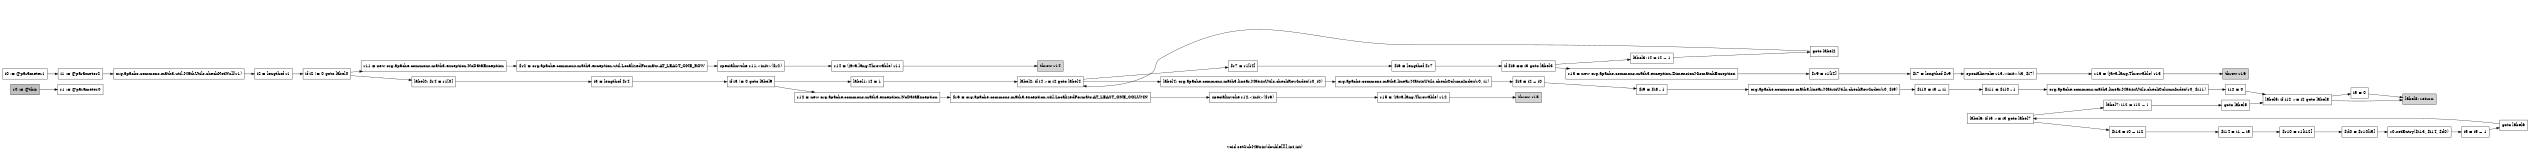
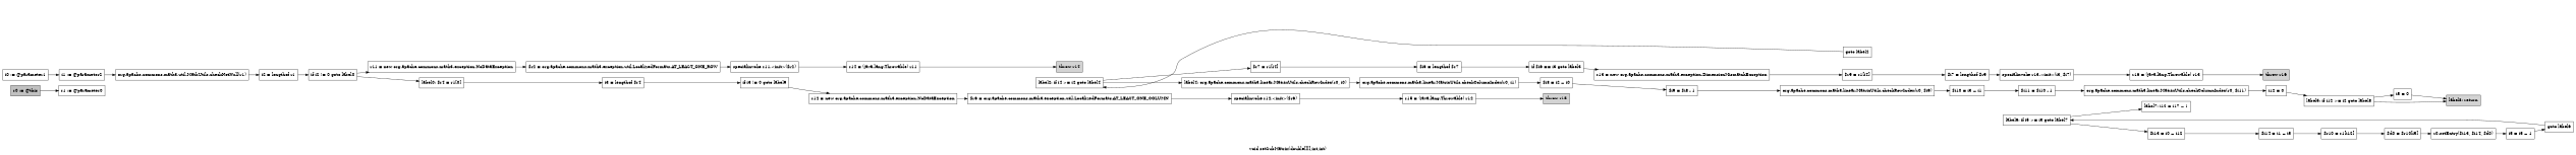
  digraph {
    label="void setSubMatrix(double[][],int,int)"
    rankdir=LR
    node [shape=box]
    n1 [fillcolor=gray label="r0 := @this" style=filled]
    n2 [label="r1 := @parameter0"]
    n3 [label="i0 := @parameter1"]
    n4 [label="i1 := @parameter2"]
    n5 [label="org.apache.commons.math3.util.MathUtils.checkNotNull(r1)"]
    n6 [label="i2 = lengthof r1"]
    n7 [label="if i2 != 0 goto label0"]
    n8 [label="r11 = new org.apache.commons.math3.exception.NoDataException"]
    n9 [label="label0: $r4 = r1[0]"]
    n10 [label="$r2 = org.apache.commons.math3.exception.util.LocalizedFormats.AT_LEAST_ONE_ROW"]
    n11 [label="i3 = lengthof $r4"]
    n12 [label="specialinvoke r11.<init>($r2)"]
    n13 [label="if i3 != 0 goto label9"]
    n14 [label="r14 = (java.lang.Throwable) r11"]
    n15 [fillcolor=lightgray label="throw r14" style=filled]
    n16 [label="r12 = new org.apache.commons.math3.exception.NoDataException"]
-   n17 [label="label1: i4 = 1"]
    n18 [label="$r6 = org.apache.commons.math3.exception.util.LocalizedFormats.AT_LEAST_ONE_COLUMN"]
    n19 [label="label2: if i4 >= i2 goto label4"]
    n20 [label="specialinvoke r12.<init>($r6)"]
    n21 [label="$r7 = r1[i4]"]
    n22 [label="label4: org.apache.commons.math3.linear.MatrixUtils.checkRowIndex(r0, i0)"]
    n23 [label="r15 = (java.lang.Throwable) r12"]
    n24 [fillcolor=lightgray label="throw r15" style=filled]
    n25 [label="$i6 = lengthof $r7"]
    n26 [label="org.apache.commons.math3.linear.MatrixUtils.checkColumnIndex(r0, i1)"]
    n27 [label="if $i6 == i3 goto label3"]
    n28 [label="$i8 = i2 + i0"]
    n29 [label="r13 = new org.apache.commons.math3.exception.DimensionMismatchException"]
-   n30 [label="label3: i4 = i4 + 1"]
    n31 [label="$r9 = r1[i4]"]
    n32 [label="goto label2"]
    n33 [label="$i7 = lengthof $r9"]
    n34 [label="specialinvoke r13.<init>(i3, $i7)"]
    n35 [label="r16 = (java.lang.Throwable) r13"]
    n36 [fillcolor=lightgray label="throw r16" style=filled]
    n37 [label="$i9 = $i8 - 1"]
    n38 [label="org.apache.commons.math3.linear.MatrixUtils.checkRowIndex(r0, $i9)"]
    n39 [label="$i10 = i3 + i1"]
    n40 [label="$i11 = $i10 - 1"]
    n41 [label="org.apache.commons.math3.linear.MatrixUtils.checkColumnIndex(r0, $i11)"]
    n42 [label="i12 = 0"]
    n43 [label="label5: if i12 >= i2 goto label8"]
    n44 [label="i5 = 0"]
    n45 [fillcolor=lightgray label="label8: return" style=filled]
    n46 [label="label6: if i5 >= i3 goto label7"]
    n47 [label="$i13 = i0 + i12"]
-   n48 [label="label7: i12 = i12 + 1"]
+   n48 [label="label7: i12 = i17 + 1"]
    n49 [label="$i14 = i1 + i5"]
-   n50 [label="goto label5"]
    n51 [label="$r10 = r1[i12]"]
    n52 [label="$d0 = $r10[i5]"]
    n53 [label="r0.setEntry($i13, $i14, $d0)"]
    n54 [label="i5 = i5 + 1"]
    n55 [label="goto label6"]
    n1 -> n2
    n3 -> n4
    n4 -> n5
    n5 -> n6
    n6 -> n7
    n7 -> n8
    n7 -> n9
    n8 -> n10
    n9 -> n11
    n10 -> n12
    n11 -> n13
    n12 -> n14
    n13 -> n16
-   n13 -> n17
    n14 -> n15
    n16 -> n18
-   n17 -> n19
    n18 -> n20
    n19 -> n21
    n19 -> n22
    n20 -> n23
    n21 -> n25
    n22 -> n26
    n23 -> n24
    n25 -> n27
    n26 -> n28
    n27 -> n29
-   n27 -> n30
    n28 -> n37
    n29 -> n31
-   n30 -> n32
    n31 -> n33
    n32 -> n19
    n33 -> n34
    n34 -> n35
    n35 -> n36
    n37 -> n38
    n38 -> n39
    n39 -> n40
    n40 -> n41
    n41 -> n42
    n42 -> n43
    n43 -> n44
    n43 -> n45
    n44 -> n45
    n46 -> n47
    n46 -> n48
    n47 -> n49
-   n48 -> n50
    n49 -> n51
-   n50 -> n43
    n51 -> n52
    n52 -> n53
    n53 -> n54
    n54 -> n55
    n55 -> n46
  }
